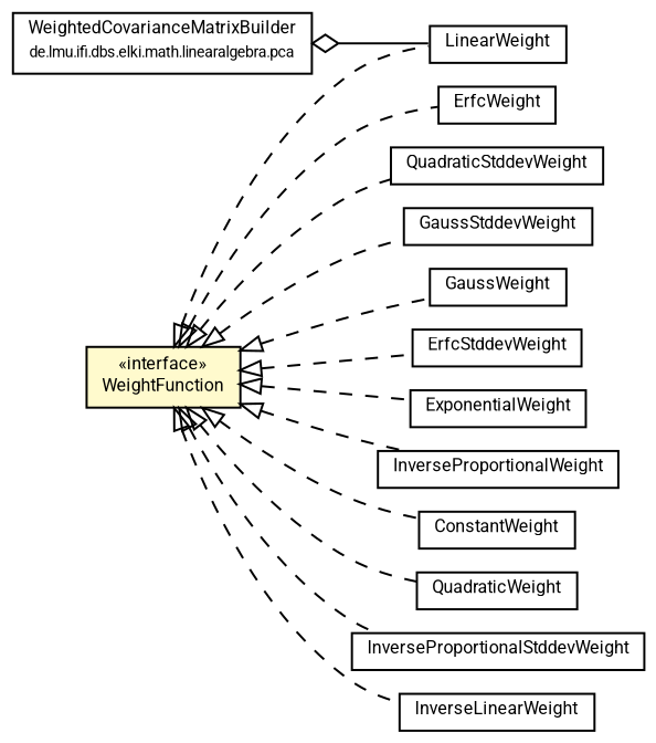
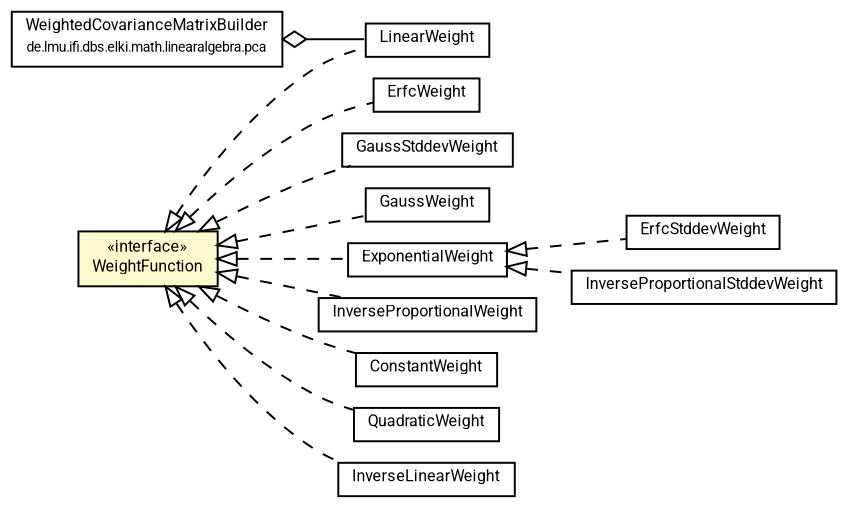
  digraph {
    nodesep=0.15
    rankdir=LR
    ranksep=0.25
    node [fontcolor=black fontname=Roboto fontsize=8 margin=0 shape=plaintext]
    edge [arrowtail=empty color=black dir=back fontname=Roboto fontsize=7 labelfontname=Roboto labelfontsize=7 weight=9 style=dashed]
    n1 [height=0 label=<<table title="de.lmu.ifi.dbs.elki.math.linearalgebra.pca.WeightedCovarianceMatrixBuilder" border="0" cellborder="1" cellspacing="0" cellpadding="2" href="../WeightedCovarianceMatrixBuilder.html" target="_parent"> 		<tr><td><table border="0" cellspacing="0" cellpadding="1"> 		<tr><td align="center" balign="center"> <font face="Roboto">WeightedCovarianceMatrixBuilder</font> </td></tr> 		<tr><td align="center" balign="center"> <font face="Roboto" point-size="7.0">de.lmu.ifi.dbs.elki.math.linearalgebra.pca</font> </td></tr> 		</table></td></tr> 		</table>> width=0]
    n2 [height=0 label=<<table title="de.lmu.ifi.dbs.elki.math.linearalgebra.pca.weightfunctions.LinearWeight" border="0" cellborder="1" cellspacing="0" cellpadding="2" href="LinearWeight.html" target="_parent"> 		<tr><td><table border="0" cellspacing="0" cellpadding="1"> 		<tr><td align="center" balign="center"> <font face="Roboto">LinearWeight</font> </td></tr> 		</table></td></tr> 		</table>> width=0]
    n3 [height=0 label=<<table title="de.lmu.ifi.dbs.elki.math.linearalgebra.pca.weightfunctions.WeightFunction" border="0" cellborder="1" cellspacing="0" cellpadding="2" bgcolor="lemonChiffon" href="WeightFunction.html" target="_parent"> 		<tr><td><table border="0" cellspacing="0" cellpadding="1"> 		<tr><td align="center" balign="center"> &#171;interface&#187; </td></tr> 		<tr><td align="center" balign="center"> <font face="Roboto">WeightFunction</font> </td></tr> 		</table></td></tr> 		</table>> width=0]
    n4 [height=0 label=<<table title="de.lmu.ifi.dbs.elki.math.linearalgebra.pca.weightfunctions.ErfcWeight" border="0" cellborder="1" cellspacing="0" cellpadding="2" href="ErfcWeight.html" target="_parent"> 		<tr><td><table border="0" cellspacing="0" cellpadding="1"> 		<tr><td align="center" balign="center"> <font face="Roboto">ErfcWeight</font> </td></tr> 		</table></td></tr> 		</table>> width=0]
-   n5 [height=0 label=<<table title="de.lmu.ifi.dbs.elki.math.linearalgebra.pca.weightfunctions.QuadraticStddevWeight" border="0" cellborder="1" cellspacing="0" cellpadding="2" href="QuadraticStddevWeight.html" target="_parent"> 		<tr><td><table border="0" cellspacing="0" cellpadding="1"> 		<tr><td align="center" balign="center"> <font face="Roboto">QuadraticStddevWeight</font> </td></tr> 		</table></td></tr> 		</table>> width=0]
    n6 [height=0 label=<<table title="de.lmu.ifi.dbs.elki.math.linearalgebra.pca.weightfunctions.GaussStddevWeight" border="0" cellborder="1" cellspacing="0" cellpadding="2" href="GaussStddevWeight.html" target="_parent"> 		<tr><td><table border="0" cellspacing="0" cellpadding="1"> 		<tr><td align="center" balign="center"> <font face="Roboto">GaussStddevWeight</font> </td></tr> 		</table></td></tr> 		</table>> width=0]
    n7 [height=0 label=<<table title="de.lmu.ifi.dbs.elki.math.linearalgebra.pca.weightfunctions.GaussWeight" border="0" cellborder="1" cellspacing="0" cellpadding="2" href="GaussWeight.html" target="_parent"> 		<tr><td><table border="0" cellspacing="0" cellpadding="1"> 		<tr><td align="center" balign="center"> <font face="Roboto">GaussWeight</font> </td></tr> 		</table></td></tr> 		</table>> width=0]
    n8 [height=0 label=<<table title="de.lmu.ifi.dbs.elki.math.linearalgebra.pca.weightfunctions.ErfcStddevWeight" border="0" cellborder="1" cellspacing="0" cellpadding="2" href="ErfcStddevWeight.html" target="_parent"> 		<tr><td><table border="0" cellspacing="0" cellpadding="1"> 		<tr><td align="center" balign="center"> <font face="Roboto">ErfcStddevWeight</font> </td></tr> 		</table></td></tr> 		</table>> width=0]
    n9 [height=0 label=<<table title="de.lmu.ifi.dbs.elki.math.linearalgebra.pca.weightfunctions.ExponentialWeight" border="0" cellborder="1" cellspacing="0" cellpadding="2" href="ExponentialWeight.html" target="_parent"> 		<tr><td><table border="0" cellspacing="0" cellpadding="1"> 		<tr><td align="center" balign="center"> <font face="Roboto">ExponentialWeight</font> </td></tr> 		</table></td></tr> 		</table>> width=0]
    n10 [height=0 label=<<table title="de.lmu.ifi.dbs.elki.math.linearalgebra.pca.weightfunctions.InverseProportionalWeight" border="0" cellborder="1" cellspacing="0" cellpadding="2" href="InverseProportionalWeight.html" target="_parent"> 		<tr><td><table border="0" cellspacing="0" cellpadding="1"> 		<tr><td align="center" balign="center"> <font face="Roboto">InverseProportionalWeight</font> </td></tr> 		</table></td></tr> 		</table>> width=0]
    n11 [height=0 label=<<table title="de.lmu.ifi.dbs.elki.math.linearalgebra.pca.weightfunctions.ConstantWeight" border="0" cellborder="1" cellspacing="0" cellpadding="2" href="ConstantWeight.html" target="_parent"> 		<tr><td><table border="0" cellspacing="0" cellpadding="1"> 		<tr><td align="center" balign="center"> <font face="Roboto">ConstantWeight</font> </td></tr> 		</table></td></tr> 		</table>> width=0]
    n12 [height=0 label=<<table title="de.lmu.ifi.dbs.elki.math.linearalgebra.pca.weightfunctions.QuadraticWeight" border="0" cellborder="1" cellspacing="0" cellpadding="2" href="QuadraticWeight.html" target="_parent"> 		<tr><td><table border="0" cellspacing="0" cellpadding="1"> 		<tr><td align="center" balign="center"> <font face="Roboto">QuadraticWeight</font> </td></tr> 		</table></td></tr> 		</table>> width=0]
    n13 [height=0 label=<<table title="de.lmu.ifi.dbs.elki.math.linearalgebra.pca.weightfunctions.InverseProportionalStddevWeight" border="0" cellborder="1" cellspacing="0" cellpadding="2" href="InverseProportionalStddevWeight.html" target="_parent"> 		<tr><td><table border="0" cellspacing="0" cellpadding="1"> 		<tr><td align="center" balign="center"> <font face="Roboto">InverseProportionalStddevWeight</font> </td></tr> 		</table></td></tr> 		</table>> width=0]
    n14 [height=0 label=<<table title="de.lmu.ifi.dbs.elki.math.linearalgebra.pca.weightfunctions.InverseLinearWeight" border="0" cellborder="1" cellspacing="0" cellpadding="2" href="InverseLinearWeight.html" target="_parent"> 		<tr><td><table border="0" cellspacing="0" cellpadding="1"> 		<tr><td align="center" balign="center"> <font face="Roboto">InverseLinearWeight</font> </td></tr> 		</table></td></tr> 		</table>> width=0]
    n1 -> n2 [arrowhead=none arrowtail=ediamond weight=4 style=""]
    n3 -> n2
    n3 -> n4
-   n3 -> n5
    n3 -> n6
    n3 -> n7
-   n3 -> n8
+   n9 -> n8
    n3 -> n9
    n3 -> n10
    n3 -> n11
    n3 -> n12
-   n3 -> n13
+   n9 -> n13
    n3 -> n14
  }
